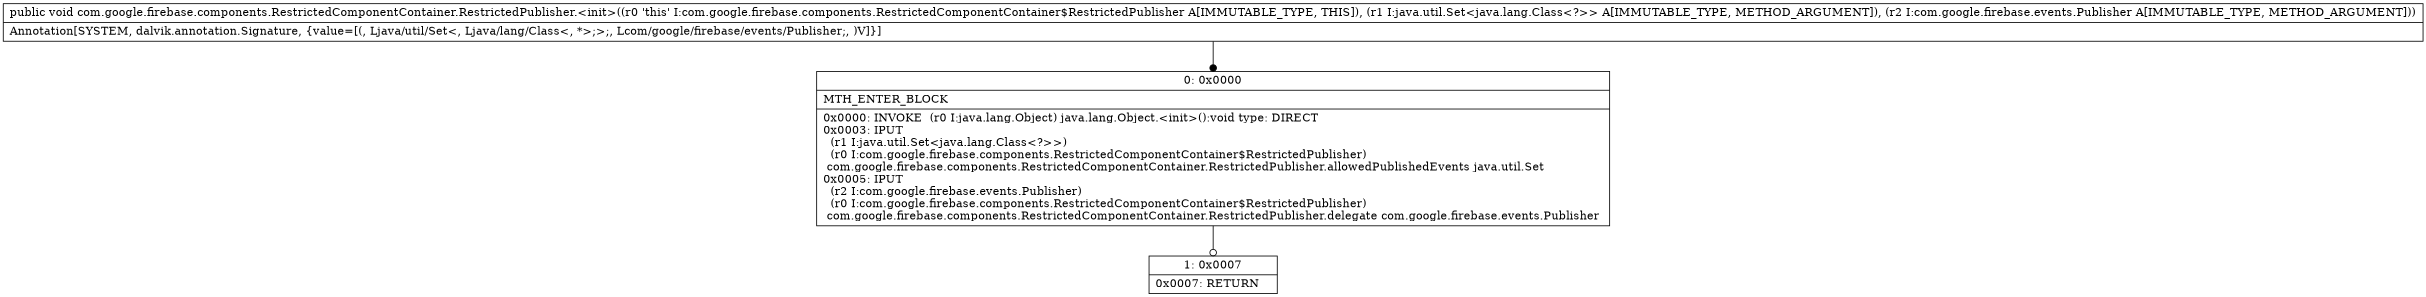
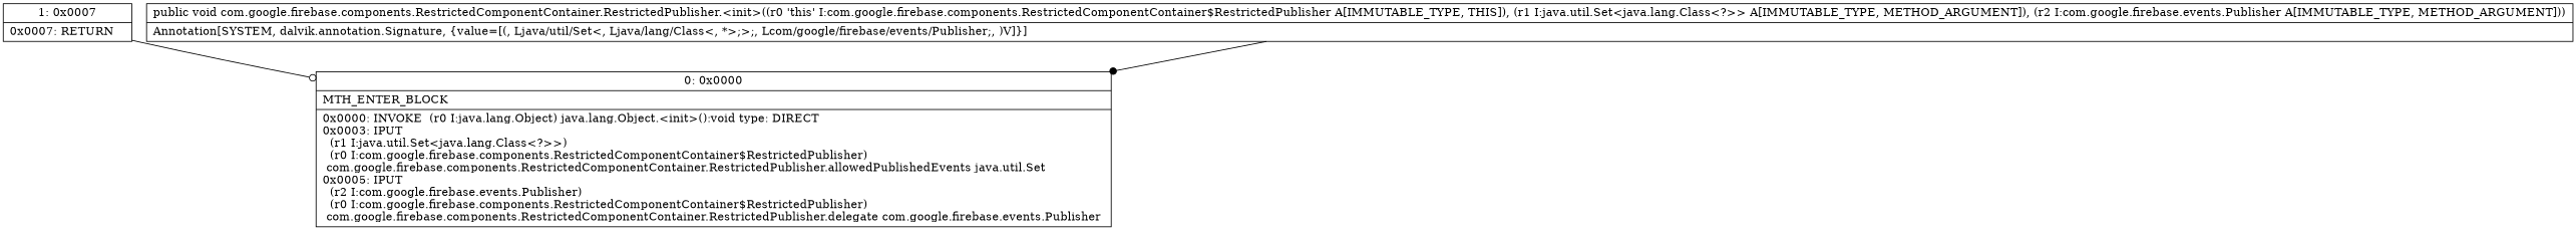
  digraph {
    node [shape=record]
    edge [style=solid]
    n1 [label="{0\:\ 0x0000|MTH_ENTER_BLOCK\l|0x0000: INVOKE  (r0 I:java.lang.Object) java.lang.Object.\<init\>():void type: DIRECT \l0x0003: IPUT  \l  (r1 I:java.util.Set\<java.lang.Class\<?\>\>)\l  (r0 I:com.google.firebase.components.RestrictedComponentContainer$RestrictedPublisher)\l com.google.firebase.components.RestrictedComponentContainer.RestrictedPublisher.allowedPublishedEvents java.util.Set \l0x0005: IPUT  \l  (r2 I:com.google.firebase.events.Publisher)\l  (r0 I:com.google.firebase.components.RestrictedComponentContainer$RestrictedPublisher)\l com.google.firebase.components.RestrictedComponentContainer.RestrictedPublisher.delegate com.google.firebase.events.Publisher \l}"]
    n2 [label="{1\:\ 0x0007|0x0007: RETURN   \l}"]
    n3 [label="{public void com.google.firebase.components.RestrictedComponentContainer.RestrictedPublisher.\<init\>((r0 'this' I:com.google.firebase.components.RestrictedComponentContainer$RestrictedPublisher A[IMMUTABLE_TYPE, THIS]), (r1 I:java.util.Set\<java.lang.Class\<?\>\> A[IMMUTABLE_TYPE, METHOD_ARGUMENT]), (r2 I:com.google.firebase.events.Publisher A[IMMUTABLE_TYPE, METHOD_ARGUMENT]))  | Annotation[SYSTEM, dalvik.annotation.Signature, \{value=[(, Ljava\/util\/Set\<, Ljava\/lang\/Class\<, *\>;\>;, Lcom\/google\/firebase\/events\/Publisher;, )V]\}]\l}"]
-   n1 -> n2 [arrowhead=odot]
+   n2 -> n1 [arrowhead=odot]
    n3 -> n1 [arrowhead=dot]
  }
